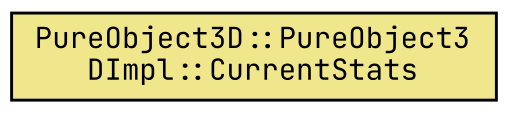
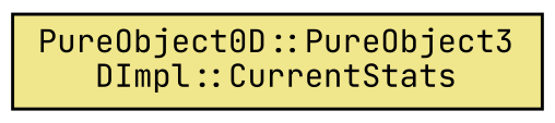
  digraph {
    rankdir=LR
    fontname="JetBrains Mono"
-   n1 [color=black fillcolor=khaki fontname="JetBrains Mono" fontsize=10 height=0.2 label="PureObject3D::PureObject3\lDImpl::CurrentStats" shape=record style=filled width=0.4]
+   n1 [color=black fillcolor=khaki fontname="JetBrains Mono" fontsize=10 height=0.2 label="PureObject0D::PureObject3\lDImpl::CurrentStats" shape=record style=filled width=0.4]
  }
